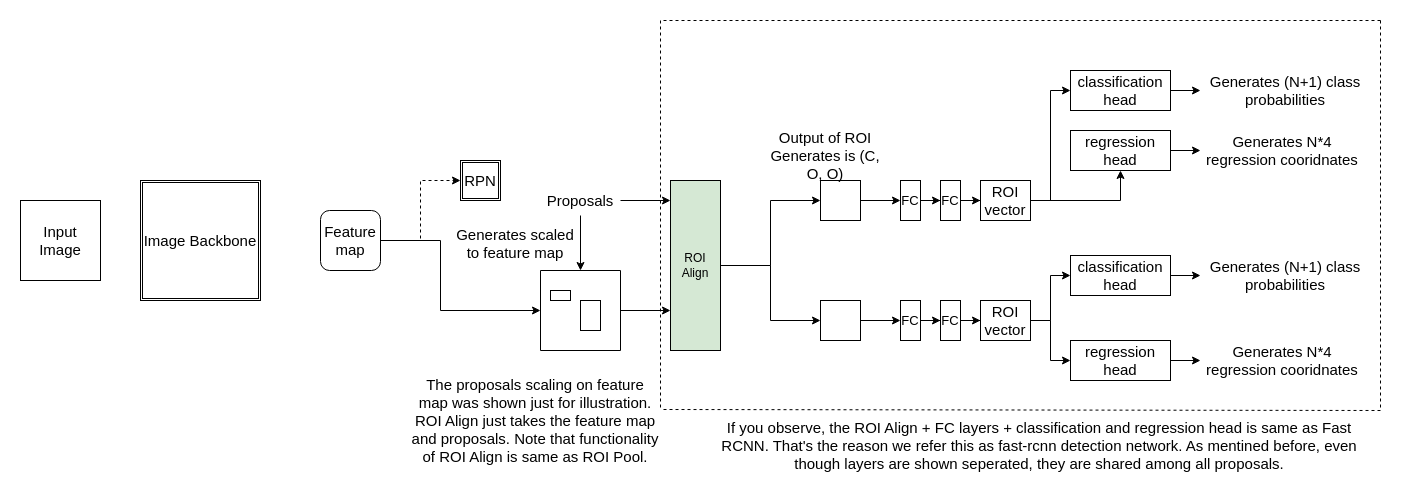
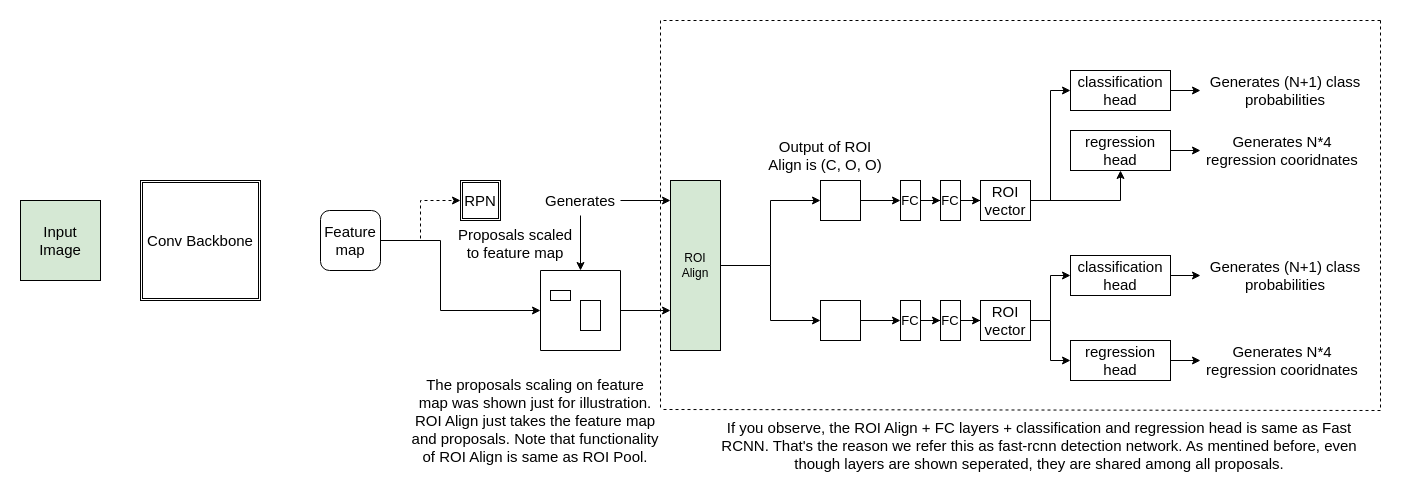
  <mxCell id="0" />
  <mxCell id="1" parent="0" />
- <mxCell id="2" value="&lt;font style=&quot;font-size: 15px;&quot;&gt;Input Image&lt;/font&gt;" style="rounded=0;whiteSpace=wrap;html=1;" parent="1" vertex="1"><mxGeometry x="20" y="200" width="80" height="80" as="geometry" /></mxCell>
- <mxCell id="3" value="&lt;font style=&quot;font-size: 15px;&quot;&gt;Image Backbone&lt;/font&gt;" style="shape=ext;double=1;whiteSpace=wrap;html=1;aspect=fixed;" parent="1" vertex="1"><mxGeometry x="140" y="180" width="120" height="120" as="geometry" /></mxCell>
+ <mxCell id="2" value="&lt;font style=&quot;font-size: 15px;&quot;&gt;Input Image&lt;/font&gt;" style="rounded=0;whiteSpace=wrap;html=1;fillColor=#d5e8d4;" parent="1" vertex="1"><mxGeometry x="20" y="200" width="80" height="80" as="geometry" /></mxCell>
+ <mxCell id="3" value="&lt;font style=&quot;font-size: 15px;&quot;&gt;Conv Backbone&lt;/font&gt;" style="shape=ext;double=1;whiteSpace=wrap;html=1;aspect=fixed;" parent="1" vertex="1"><mxGeometry x="140" y="180" width="120" height="120" as="geometry" /></mxCell>
  <mxCell id="4" style="edgeStyle=orthogonalEdgeStyle;rounded=0;orthogonalLoop=1;jettySize=auto;html=1;entryX=0;entryY=0.5;entryDx=0;entryDy=0;dashed=1;" parent="1" source="6" target="7" edge="1"><mxGeometry relative="1" as="geometry" /></mxCell>
  <mxCell id="5" style="edgeStyle=orthogonalEdgeStyle;rounded=0;orthogonalLoop=1;jettySize=auto;html=1;" parent="1" source="6" target="12" edge="1"><mxGeometry relative="1" as="geometry"><Array as="points"><mxPoint x="440" y="240" /><mxPoint x="440" y="310" /></Array></mxGeometry></mxCell>
  <mxCell id="6" value="&lt;font style=&quot;font-size: 15px;&quot;&gt;Feature map&lt;/font&gt;" style="whiteSpace=wrap;html=1;aspect=fixed;rounded=1;" parent="1" vertex="1"><mxGeometry x="320" y="210" width="60" height="60" as="geometry" /></mxCell>
- <mxCell id="7" value="&lt;font style=&quot;font-size: 15px;&quot;&gt;RPN&lt;/font&gt;" style="shape=ext;double=1;whiteSpace=wrap;html=1;aspect=fixed;" parent="1" vertex="1"><mxGeometry x="460" y="160" width="40" height="40" as="geometry" /></mxCell>
+ <mxCell id="7" value="&lt;font style=&quot;font-size: 15px;&quot;&gt;RPN&lt;/font&gt;" style="shape=ext;double=1;whiteSpace=wrap;html=1;aspect=fixed;" parent="1" vertex="1"><mxGeometry x="460" y="180" width="40" height="40" as="geometry" /></mxCell>
  <mxCell id="8" style="edgeStyle=orthogonalEdgeStyle;rounded=0;orthogonalLoop=1;jettySize=auto;html=1;entryX=0.5;entryY=0;entryDx=0;entryDy=0;" parent="1" source="10" target="12" edge="1"><mxGeometry relative="1" as="geometry" /></mxCell>
  <mxCell id="9" value="" style="edgeStyle=orthogonalEdgeStyle;rounded=0;orthogonalLoop=1;jettySize=auto;html=1;" edge="1" parent="1" source="10" target="18"><mxGeometry relative="1" as="geometry"><Array as="points"><mxPoint x="690" y="200" /><mxPoint x="690" y="200" /></Array></mxGeometry></mxCell>
- <mxCell id="10" value="&lt;font style=&quot;font-size: 15px;&quot;&gt;Proposals&lt;/font&gt;" style="text;html=1;align=center;verticalAlign=middle;whiteSpace=wrap;rounded=0;" parent="1" vertex="1"><mxGeometry x="540" y="185" width="80" height="30" as="geometry" /></mxCell>
+ <mxCell id="10" value="&lt;font style=&quot;font-size: 15px;&quot;&gt;Generates&lt;/font&gt;" style="text;html=1;align=center;verticalAlign=middle;whiteSpace=wrap;rounded=0;" parent="1" vertex="1"><mxGeometry x="540" y="185" width="80" height="30" as="geometry" /></mxCell>
  <mxCell id="11" value="" style="edgeStyle=orthogonalEdgeStyle;rounded=0;orthogonalLoop=1;jettySize=auto;html=1;" edge="1" parent="1" source="12" target="18"><mxGeometry relative="1" as="geometry"><Array as="points"><mxPoint x="660" y="310" /><mxPoint x="660" y="310" /></Array></mxGeometry></mxCell>
  <mxCell id="12" value="" style="swimlane;startSize=0;" parent="1" vertex="1"><mxGeometry x="540" y="270" width="80" height="80" as="geometry"><mxRectangle x="520" y="330" width="50" height="40" as="alternateBounds" /></mxGeometry></mxCell>
  <mxCell id="13" value="" style="whiteSpace=wrap;html=1;" parent="12" vertex="1"><mxGeometry x="10" y="20" width="20" height="10" as="geometry" /></mxCell>
  <mxCell id="14" value="" style="whiteSpace=wrap;html=1;" parent="12" vertex="1"><mxGeometry x="40" y="30" width="20" height="30" as="geometry" /></mxCell>
- <mxCell id="15" value="&lt;font style=&quot;font-size: 15px;&quot;&gt;Generates scaled to feature map&lt;/font&gt;" style="text;html=1;align=center;verticalAlign=middle;whiteSpace=wrap;rounded=0;" parent="1" vertex="1"><mxGeometry x="450" y="225" width="130" height="35" as="geometry" /></mxCell>
+ <mxCell id="15" value="&lt;font style=&quot;font-size: 15px;&quot;&gt;Proposals scaled to feature map&lt;/font&gt;" style="text;html=1;align=center;verticalAlign=middle;whiteSpace=wrap;rounded=0;" parent="1" vertex="1"><mxGeometry x="450" y="225" width="130" height="35" as="geometry" /></mxCell>
  <mxCell id="16" style="edgeStyle=orthogonalEdgeStyle;rounded=0;orthogonalLoop=1;jettySize=auto;html=1;entryX=0;entryY=0.5;entryDx=0;entryDy=0;" edge="1" parent="1" source="18" target="21"><mxGeometry relative="1" as="geometry" /></mxCell>
  <mxCell id="17" style="edgeStyle=orthogonalEdgeStyle;rounded=0;orthogonalLoop=1;jettySize=auto;html=1;" edge="1" parent="1" source="18" target="23"><mxGeometry relative="1" as="geometry" /></mxCell>
  <mxCell id="18" value="ROI Align" style="rounded=0;whiteSpace=wrap;html=1;fillColor=#d5e8d4;" vertex="1" parent="1"><mxGeometry x="670" y="180" width="50" height="170" as="geometry" /></mxCell>
  <mxCell id="19" value="&lt;font style=&quot;font-size: 15px;&quot;&gt;The proposals scaling on feature map was shown just for illustration. ROI Align just takes the feature map and proposals. Note that functionality of ROI Align is same as ROI Pool.&lt;/font&gt;" style="text;html=1;align=center;verticalAlign=middle;whiteSpace=wrap;rounded=0;" vertex="1" parent="1"><mxGeometry x="410" y="360" width="250" height="120" as="geometry" /></mxCell>
  <mxCell id="20" value="" style="edgeStyle=orthogonalEdgeStyle;rounded=0;orthogonalLoop=1;jettySize=auto;html=1;" edge="1" parent="1" source="21" target="37"><mxGeometry relative="1" as="geometry" /></mxCell>
  <mxCell id="21" value="" style="whiteSpace=wrap;html=1;aspect=fixed;" vertex="1" parent="1"><mxGeometry x="820" y="180" width="40" height="40" as="geometry" /></mxCell>
  <mxCell id="22" value="" style="edgeStyle=orthogonalEdgeStyle;rounded=0;orthogonalLoop=1;jettySize=auto;html=1;" edge="1" parent="1" source="23" target="50"><mxGeometry relative="1" as="geometry" /></mxCell>
  <mxCell id="23" value="" style="whiteSpace=wrap;html=1;aspect=fixed;" vertex="1" parent="1"><mxGeometry x="820" y="300" width="40" height="40" as="geometry" /></mxCell>
- <mxCell id="24" value="&lt;font style=&quot;font-size: 15px;&quot;&gt;Output of ROI Generates is (C, O, O)&lt;/font&gt;" style="text;html=1;strokeColor=none;fillColor=none;align=center;verticalAlign=middle;whiteSpace=wrap;rounded=0;" vertex="1" parent="1"><mxGeometry x="760" y="115" width="130" height="80" as="geometry" /></mxCell>
+ <mxCell id="24" value="&lt;font style=&quot;font-size: 15px;&quot;&gt;Output of ROI Align is (C, O, O)&lt;/font&gt;" style="text;html=1;strokeColor=none;fillColor=none;align=center;verticalAlign=middle;whiteSpace=wrap;rounded=0;" vertex="1" parent="1"><mxGeometry x="760" y="115" width="130" height="80" as="geometry" /></mxCell>
  <mxCell id="25" value="" style="edgeStyle=orthogonalEdgeStyle;rounded=0;orthogonalLoop=1;jettySize=auto;html=1;" edge="1" parent="1" source="37" target="27"><mxGeometry relative="1" as="geometry" /></mxCell>
  <mxCell id="26" value="" style="edgeStyle=orthogonalEdgeStyle;rounded=0;orthogonalLoop=1;jettySize=auto;html=1;" edge="1" parent="1" source="27" target="30"><mxGeometry relative="1" as="geometry" /></mxCell>
  <mxCell id="27" value="&lt;font style=&quot;font-size: 13px;&quot;&gt;FC&lt;/font&gt;" style="rounded=0;whiteSpace=wrap;html=1;" vertex="1" parent="1"><mxGeometry x="940" y="180" width="20" height="40" as="geometry" /></mxCell>
  <mxCell id="28" style="edgeStyle=orthogonalEdgeStyle;rounded=0;orthogonalLoop=1;jettySize=auto;html=1;entryX=0;entryY=0.5;entryDx=0;entryDy=0;" edge="1" parent="1" source="30" target="32"><mxGeometry relative="1" as="geometry" /></mxCell>
  <mxCell id="29" value="" style="edgeStyle=orthogonalEdgeStyle;rounded=0;orthogonalLoop=1;jettySize=auto;html=1;" edge="1" parent="1" source="30" target="35"><mxGeometry relative="1" as="geometry" /></mxCell>
  <mxCell id="30" value="&lt;font style=&quot;font-size: 15px;&quot;&gt;ROI vector&lt;/font&gt;" style="rounded=0;whiteSpace=wrap;html=1;" vertex="1" parent="1"><mxGeometry x="980" y="180" width="50" height="40" as="geometry" /></mxCell>
  <mxCell id="31" value="" style="edgeStyle=orthogonalEdgeStyle;rounded=0;orthogonalLoop=1;jettySize=auto;html=1;" edge="1" parent="1" source="32" target="33"><mxGeometry relative="1" as="geometry" /></mxCell>
  <mxCell id="32" value="&lt;font style=&quot;font-size: 15px;&quot;&gt;classification head&lt;/font&gt;" style="whiteSpace=wrap;html=1;rounded=0;" vertex="1" parent="1"><mxGeometry x="1070" y="70" width="100" height="40" as="geometry" /></mxCell>
  <mxCell id="33" value="&lt;font style=&quot;font-size: 15px;&quot;&gt;Generates (N+1) class probabilities&lt;/font&gt;" style="text;html=1;strokeColor=none;fillColor=none;align=center;verticalAlign=middle;whiteSpace=wrap;rounded=0;" vertex="1" parent="1"><mxGeometry x="1200" y="75" width="170" height="30" as="geometry" /></mxCell>
  <mxCell id="34" value="" style="edgeStyle=orthogonalEdgeStyle;rounded=0;orthogonalLoop=1;jettySize=auto;html=1;" edge="1" parent="1" source="35" target="36"><mxGeometry relative="1" as="geometry" /></mxCell>
  <mxCell id="35" value="&lt;font style=&quot;font-size: 15px;&quot;&gt;regression head&lt;/font&gt;" style="whiteSpace=wrap;html=1;rounded=0;" vertex="1" parent="1"><mxGeometry x="1070" y="130" width="100" height="40" as="geometry" /></mxCell>
  <mxCell id="36" value="&lt;font style=&quot;font-size: 15px;&quot;&gt;Generates N*4 regression cooridnates&lt;/font&gt;" style="text;html=1;strokeColor=none;fillColor=none;align=center;verticalAlign=middle;whiteSpace=wrap;rounded=0;" vertex="1" parent="1"><mxGeometry x="1200" y="135" width="164" height="30" as="geometry" /></mxCell>
  <mxCell id="37" value="&lt;font style=&quot;font-size: 13px;&quot;&gt;FC&lt;/font&gt;" style="rounded=0;whiteSpace=wrap;html=1;" vertex="1" parent="1"><mxGeometry x="900" y="180" width="20" height="40" as="geometry" /></mxCell>
  <mxCell id="38" value="" style="edgeStyle=orthogonalEdgeStyle;rounded=0;orthogonalLoop=1;jettySize=auto;html=1;" edge="1" parent="1" source="50" target="40"><mxGeometry relative="1" as="geometry" /></mxCell>
  <mxCell id="39" value="" style="edgeStyle=orthogonalEdgeStyle;rounded=0;orthogonalLoop=1;jettySize=auto;html=1;" edge="1" parent="1" source="40" target="43"><mxGeometry relative="1" as="geometry" /></mxCell>
  <mxCell id="40" value="&lt;font style=&quot;font-size: 13px;&quot;&gt;FC&lt;/font&gt;" style="rounded=0;whiteSpace=wrap;html=1;" vertex="1" parent="1"><mxGeometry x="940" y="300" width="20" height="40" as="geometry" /></mxCell>
  <mxCell id="41" style="edgeStyle=orthogonalEdgeStyle;rounded=0;orthogonalLoop=1;jettySize=auto;html=1;entryX=0;entryY=0.5;entryDx=0;entryDy=0;" edge="1" parent="1" source="43" target="45"><mxGeometry relative="1" as="geometry" /></mxCell>
  <mxCell id="42" value="" style="edgeStyle=orthogonalEdgeStyle;rounded=0;orthogonalLoop=1;jettySize=auto;html=1;" edge="1" parent="1" source="43" target="48"><mxGeometry relative="1" as="geometry" /></mxCell>
  <mxCell id="43" value="&lt;font style=&quot;font-size: 15px;&quot;&gt;ROI vector&lt;/font&gt;" style="rounded=0;whiteSpace=wrap;html=1;" vertex="1" parent="1"><mxGeometry x="980" y="300" width="50" height="40" as="geometry" /></mxCell>
  <mxCell id="44" value="" style="edgeStyle=orthogonalEdgeStyle;rounded=0;orthogonalLoop=1;jettySize=auto;html=1;" edge="1" parent="1" source="45" target="46"><mxGeometry relative="1" as="geometry" /></mxCell>
  <mxCell id="45" value="&lt;font style=&quot;font-size: 15px;&quot;&gt;classification head&lt;/font&gt;" style="whiteSpace=wrap;html=1;rounded=0;" vertex="1" parent="1"><mxGeometry x="1070" y="255" width="100" height="40" as="geometry" /></mxCell>
  <mxCell id="46" value="&lt;font style=&quot;font-size: 15px;&quot;&gt;Generates (N+1) class probabilities&lt;/font&gt;" style="text;html=1;strokeColor=none;fillColor=none;align=center;verticalAlign=middle;whiteSpace=wrap;rounded=0;" vertex="1" parent="1"><mxGeometry x="1200" y="260" width="170" height="30" as="geometry" /></mxCell>
  <mxCell id="47" value="" style="edgeStyle=orthogonalEdgeStyle;rounded=0;orthogonalLoop=1;jettySize=auto;html=1;" edge="1" parent="1" source="48" target="49"><mxGeometry relative="1" as="geometry" /></mxCell>
  <mxCell id="48" value="&lt;font style=&quot;font-size: 15px;&quot;&gt;regression head&lt;/font&gt;" style="whiteSpace=wrap;html=1;rounded=0;" vertex="1" parent="1"><mxGeometry x="1070" y="340" width="100" height="40" as="geometry" /></mxCell>
  <mxCell id="49" value="&lt;font style=&quot;font-size: 15px;&quot;&gt;Generates N*4 regression cooridnates&lt;/font&gt;" style="text;html=1;strokeColor=none;fillColor=none;align=center;verticalAlign=middle;whiteSpace=wrap;rounded=0;" vertex="1" parent="1"><mxGeometry x="1200" y="345" width="164" height="30" as="geometry" /></mxCell>
  <mxCell id="50" value="&lt;font style=&quot;font-size: 13px;&quot;&gt;FC&lt;/font&gt;" style="rounded=0;whiteSpace=wrap;html=1;" vertex="1" parent="1"><mxGeometry x="900" y="300" width="20" height="40" as="geometry" /></mxCell>
  <mxCell id="51" value="" style="endArrow=none;dashed=1;html=1;rounded=0;" edge="1" parent="1"><mxGeometry width="50" height="50" relative="1" as="geometry"><mxPoint x="660" y="20" as="sourcePoint" /><mxPoint x="660" y="410" as="targetPoint" /></mxGeometry></mxCell>
  <mxCell id="52" value="" style="endArrow=none;dashed=1;html=1;rounded=0;" edge="1" parent="1"><mxGeometry width="50" height="50" relative="1" as="geometry"><mxPoint x="1380" y="20" as="sourcePoint" /><mxPoint x="660" y="20" as="targetPoint" /></mxGeometry></mxCell>
  <mxCell id="53" value="" style="endArrow=none;dashed=1;html=1;rounded=0;" edge="1" parent="1"><mxGeometry width="50" height="50" relative="1" as="geometry"><mxPoint x="1380" y="410" as="sourcePoint" /><mxPoint x="660" y="409" as="targetPoint" /></mxGeometry></mxCell>
  <mxCell id="54" value="" style="endArrow=none;dashed=1;html=1;rounded=0;" edge="1" parent="1"><mxGeometry width="50" height="50" relative="1" as="geometry"><mxPoint x="1380" y="20" as="sourcePoint" /><mxPoint x="1380" y="410" as="targetPoint" /></mxGeometry></mxCell>
  <mxCell id="55" value="&lt;font style=&quot;font-size: 15px;&quot;&gt;If you observe, the ROI Align + FC layers + classification and regression head is same as Fast RCNN. That's the reason we refer this as fast-rcnn detection network. As mentined before, even though layers are shown seperated, they are shared among all proposals.&lt;/font&gt;" style="text;html=1;align=center;verticalAlign=middle;whiteSpace=wrap;rounded=0;" vertex="1" parent="1"><mxGeometry x="714" y="410" width="650" height="70" as="geometry" /></mxCell>
